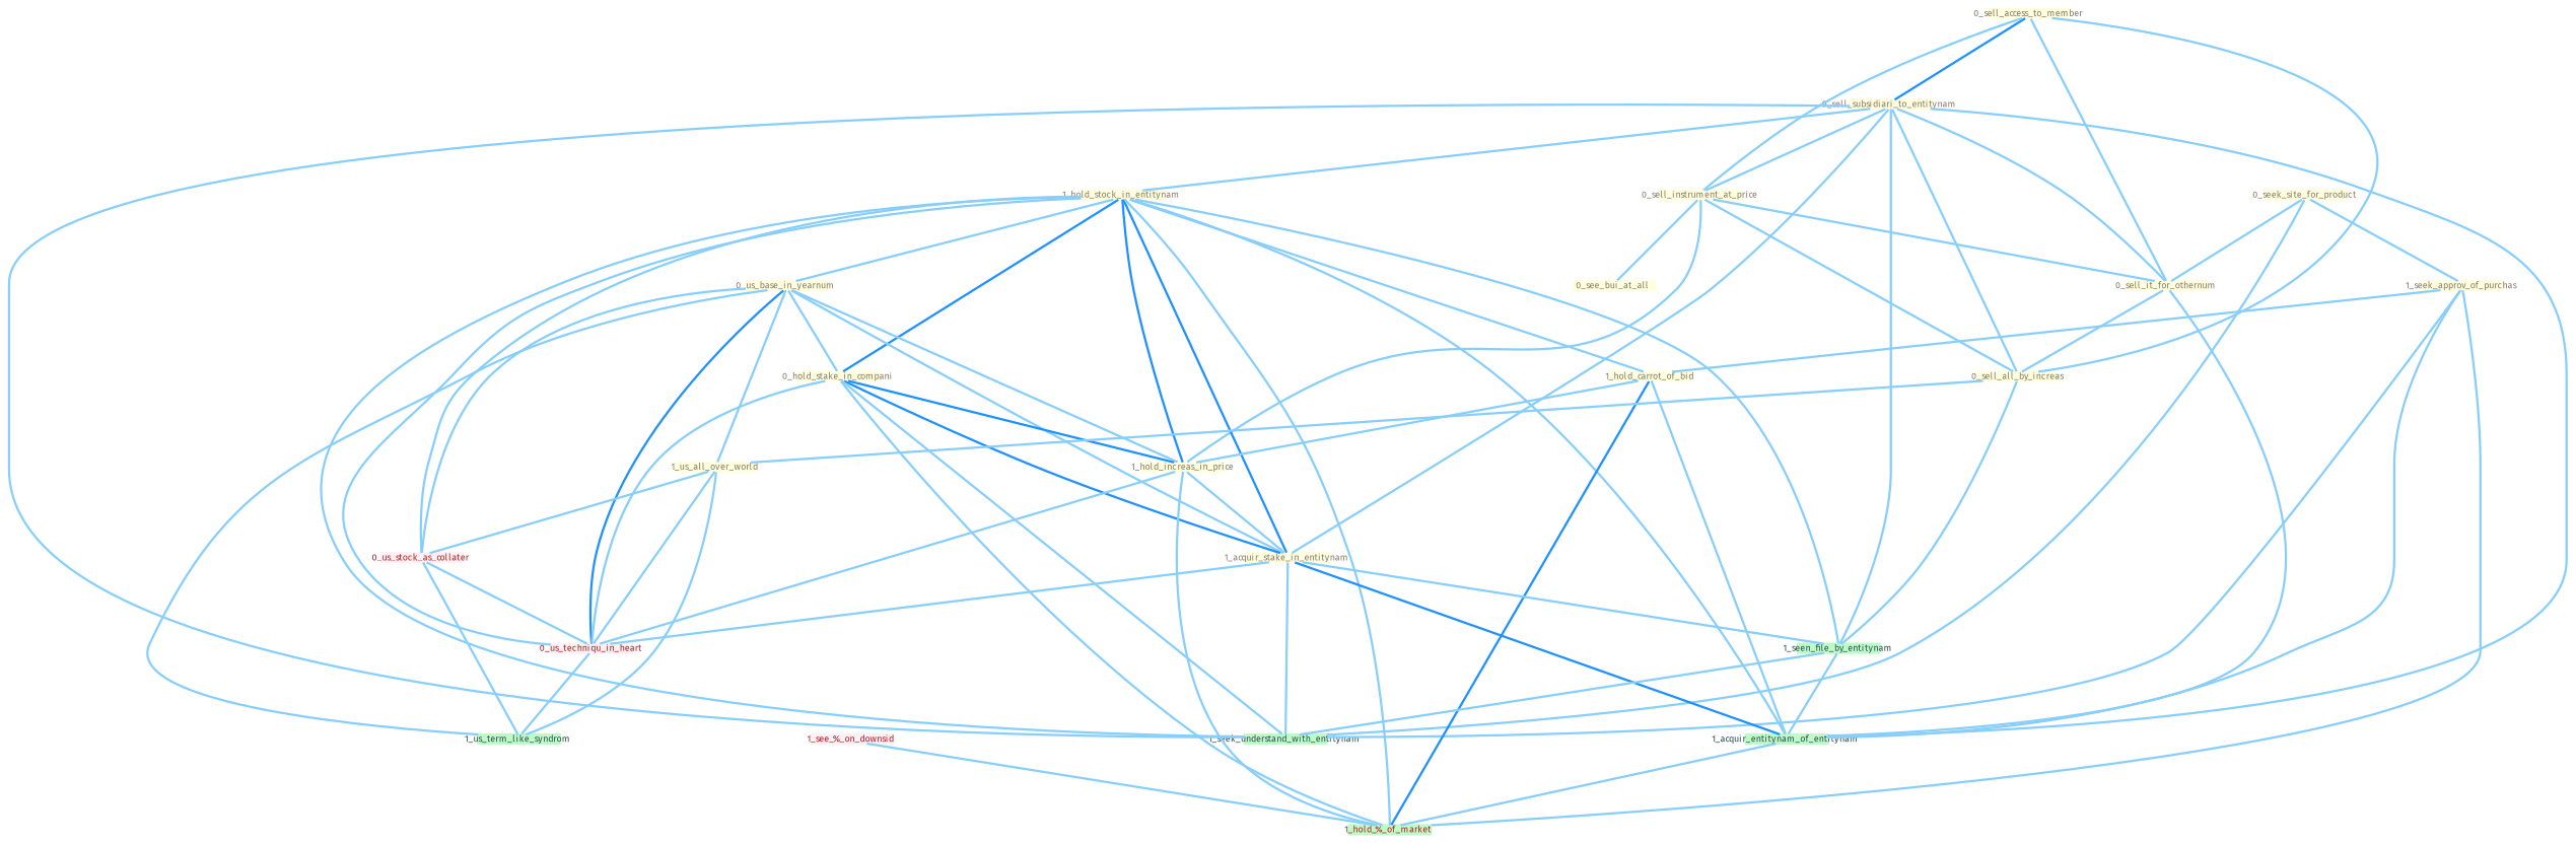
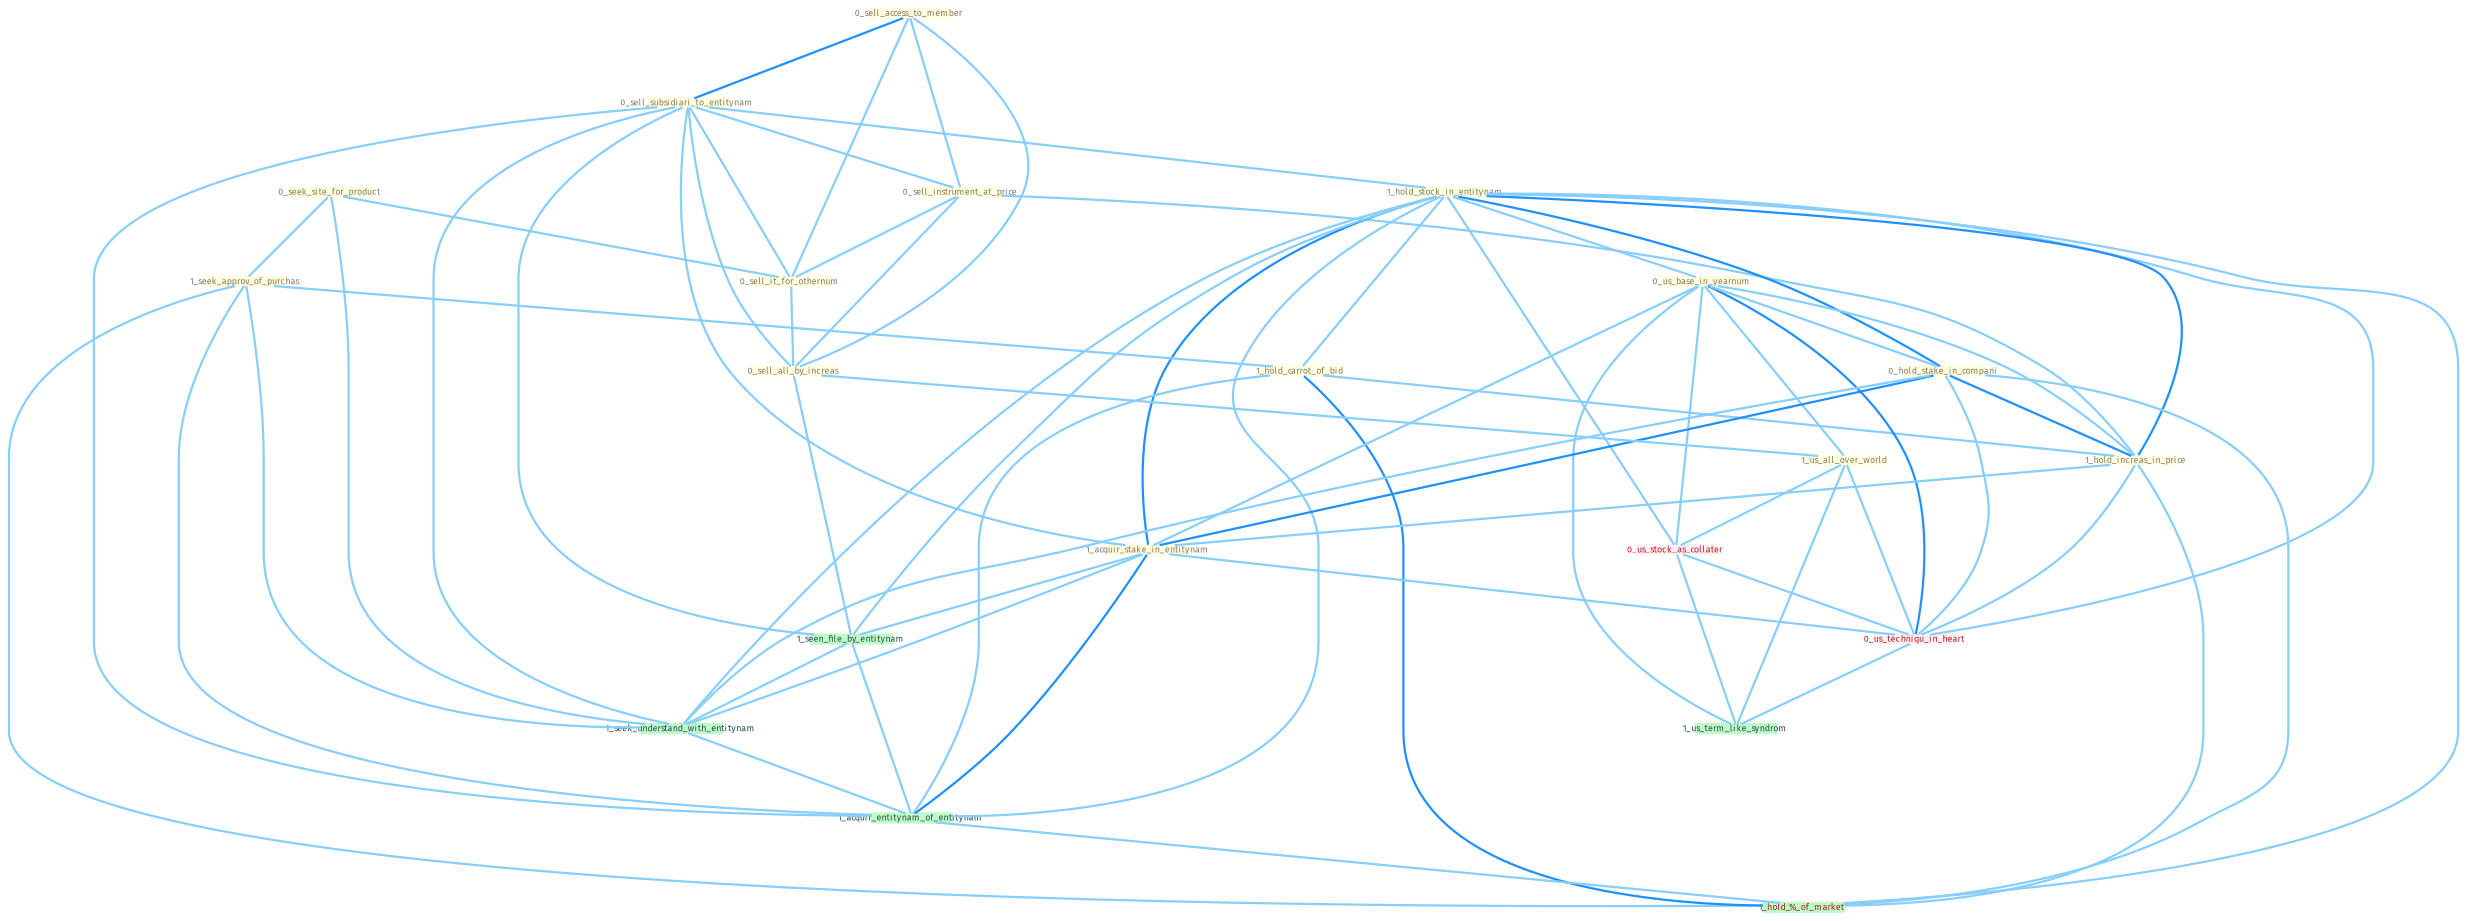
  graph {
    fontname="Fira Sans"
    node [color="#ffffe0" fixedsize=true fontcolor="#8b7d6b" fontname="Fira Sans" fontsize=4 shape=polygon style=filled]
    edge [color="#87cefa" fontname="Fira Sans" w=1]
    "0_us_stock_as_collater " [color="#fff0f5" fontcolor="#b22222" height=.06 width=.5]
    "0_us_techniqu_in_heart " [color="#fff0f5" fontcolor="#b22222" height=.06 width=.5]
-   "1_see_%_on_downsid " [color="#fff0f5" fontcolor="#b22222" height=.06 width=.5]
    "0_sell_access_to_member " [height=.06 width=.5]
    "0_sell_subsidiari_to_entitynam " [height=.06 width=.5]
    "0_sell_instrument_at_price " [height=.06 width=.5]
    "1_hold_stock_in_entitynam " [height=.06 width=.5]
    "0_seek_site_for_product " [height=.06 width=.5]
    "1_seek_approv_of_purchas " [height=.06 width=.5]
    "1_hold_carrot_of_bid " [height=.06 width=.5]
-   "0_see_bui_at_all " [height=.06 width=.5]
    "0_us_base_in_yearnum " [height=.06 width=.5]
    "0_hold_stake_in_compani " [height=.06 width=.5]
    "1_hold_increas_in_price " [height=.06 width=.5]
    "0_sell_it_for_othernum " [height=.06 width=.5]
    n16 [height=.06 label="0_sell_all_by_increas" width=.5]
    "1_acquir_stake_in_entitynam " [height=.06 width=.5]
    "1_us_all_over_world " [height=.06 width=.5]
    "1_seen_file_by_entitynam " [color="#BDFCC9" fontcolor="#2f4f4f" height=.06 width=.5]
    "1_seek_understand_with_entitynam " [color="#BDFCC9" fontcolor="#2f4f4f" height=.06 width=.5]
    "1_acquir_entitynam_of_entitynam " [color="#BDFCC9" fontcolor="#2f4f4f" height=.06 width=.5]
    "1_hold_%_of_market " [color="#BDFCC9" fontcolor="#b22222" height=.06 width=.5]
    "1_us_term_like_syndrom " [color="#BDFCC9" fontcolor="#2f4f4f" height=.06 width=.5]
    subgraph sub_1 {
      "0_us_stock_as_collater "
      "0_us_techniqu_in_heart "
-     "1_see_%_on_downsid "
    }
    subgraph sub_2 {
      "0_sell_access_to_member "
      "0_sell_subsidiari_to_entitynam "
      "0_sell_instrument_at_price "
      "1_hold_stock_in_entitynam "
      "0_seek_site_for_product "
      "1_seek_approv_of_purchas "
      "1_hold_carrot_of_bid "
-     "0_see_bui_at_all "
      "0_us_base_in_yearnum "
      "0_hold_stake_in_compani "
      "1_hold_increas_in_price "
      "0_sell_it_for_othernum "
      n16
      "1_acquir_stake_in_entitynam "
      "1_us_all_over_world "
    }
    "0_us_stock_as_collater " -- "0_us_techniqu_in_heart "
    "0_us_stock_as_collater " -- "1_us_term_like_syndrom "
    "0_us_techniqu_in_heart " -- "1_us_term_like_syndrom "
-   "1_see_%_on_downsid " -- "1_hold_%_of_market "
    "0_sell_access_to_member " -- "0_sell_subsidiari_to_entitynam " [color="#1e90ff" w=2]
    "0_sell_access_to_member " -- "0_sell_instrument_at_price "
    "0_sell_access_to_member " -- "0_sell_it_for_othernum "
    "0_sell_access_to_member " -- n16
    "0_sell_subsidiari_to_entitynam " -- "0_sell_instrument_at_price "
    "0_sell_subsidiari_to_entitynam " -- "1_hold_stock_in_entitynam "
    "0_sell_subsidiari_to_entitynam " -- "0_sell_it_for_othernum "
    "0_sell_subsidiari_to_entitynam " -- n16
    "0_sell_subsidiari_to_entitynam " -- "1_acquir_stake_in_entitynam "
    "0_sell_subsidiari_to_entitynam " -- "1_seen_file_by_entitynam "
    "0_sell_subsidiari_to_entitynam " -- "1_seek_understand_with_entitynam "
    "0_sell_subsidiari_to_entitynam " -- "1_acquir_entitynam_of_entitynam "
-   "0_sell_instrument_at_price " -- "0_see_bui_at_all "
    "0_sell_instrument_at_price " -- "1_hold_increas_in_price "
    "0_sell_instrument_at_price " -- "0_sell_it_for_othernum "
    "0_sell_instrument_at_price " -- n16
    "1_hold_stock_in_entitynam " -- "0_us_stock_as_collater "
    "1_hold_stock_in_entitynam " -- "0_us_techniqu_in_heart "
    "1_hold_stock_in_entitynam " -- "1_hold_carrot_of_bid "
    "1_hold_stock_in_entitynam " -- "0_us_base_in_yearnum "
    "1_hold_stock_in_entitynam " -- "0_hold_stake_in_compani " [color="#1e90ff" w=2]
    "1_hold_stock_in_entitynam " -- "1_hold_increas_in_price " [color="#1e90ff" w=2]
    "1_hold_stock_in_entitynam " -- "1_acquir_stake_in_entitynam " [color="#1e90ff" w=2]
    "1_hold_stock_in_entitynam " -- "1_seen_file_by_entitynam "
    "1_hold_stock_in_entitynam " -- "1_seek_understand_with_entitynam "
    "1_hold_stock_in_entitynam " -- "1_acquir_entitynam_of_entitynam "
    "1_hold_stock_in_entitynam " -- "1_hold_%_of_market "
    "0_seek_site_for_product " -- "1_seek_approv_of_purchas "
    "0_seek_site_for_product " -- "0_sell_it_for_othernum "
    "0_seek_site_for_product " -- "1_seek_understand_with_entitynam "
    "1_seek_approv_of_purchas " -- "1_hold_carrot_of_bid "
    "1_seek_approv_of_purchas " -- "1_seek_understand_with_entitynam "
    "1_seek_approv_of_purchas " -- "1_acquir_entitynam_of_entitynam "
    "1_seek_approv_of_purchas " -- "1_hold_%_of_market "
    "1_hold_carrot_of_bid " -- "1_hold_increas_in_price "
    "1_hold_carrot_of_bid " -- "1_acquir_entitynam_of_entitynam "
    "1_hold_carrot_of_bid " -- "1_hold_%_of_market " [color="#1e90ff" w=2]
    "0_us_base_in_yearnum " -- "0_us_stock_as_collater "
    "0_us_base_in_yearnum " -- "0_us_techniqu_in_heart " [color="#1e90ff" w=2]
    "0_us_base_in_yearnum " -- "0_hold_stake_in_compani "
    "0_us_base_in_yearnum " -- "1_hold_increas_in_price "
    "0_us_base_in_yearnum " -- "1_acquir_stake_in_entitynam "
    "0_us_base_in_yearnum " -- "1_us_all_over_world "
    "0_us_base_in_yearnum " -- "1_us_term_like_syndrom "
    "0_hold_stake_in_compani " -- "0_us_techniqu_in_heart "
    "0_hold_stake_in_compani " -- "1_hold_increas_in_price " [color="#1e90ff" w=2]
    "0_hold_stake_in_compani " -- "1_acquir_stake_in_entitynam " [color="#1e90ff" w=2]
    "0_hold_stake_in_compani " -- "1_hold_%_of_market "
    "1_hold_increas_in_price " -- "0_us_techniqu_in_heart "
    "1_hold_increas_in_price " -- "1_acquir_stake_in_entitynam "
    "1_hold_increas_in_price " -- "1_hold_%_of_market "
    "0_sell_it_for_othernum " -- n16
    n16 -- "1_us_all_over_world "
    n16 -- "1_seen_file_by_entitynam "
    "1_acquir_stake_in_entitynam " -- "0_us_techniqu_in_heart "
    "1_acquir_stake_in_entitynam " -- "1_seen_file_by_entitynam "
    "1_acquir_stake_in_entitynam " -- "1_seek_understand_with_entitynam "
    "1_acquir_stake_in_entitynam " -- "1_acquir_entitynam_of_entitynam " [color="#1e90ff" w=2]
    "1_us_all_over_world " -- "0_us_stock_as_collater "
    "1_us_all_over_world " -- "0_us_techniqu_in_heart "
    "1_us_all_over_world " -- "1_us_term_like_syndrom "
    "1_seen_file_by_entitynam " -- "1_seek_understand_with_entitynam "
    "1_seen_file_by_entitynam " -- "1_acquir_entitynam_of_entitynam "
    "1_seek_understand_with_entitynam " -- "0_hold_stake_in_compani "
-   "0_sell_it_for_othernum " -- "1_acquir_entitynam_of_entitynam "
+   "1_seek_understand_with_entitynam " -- "1_acquir_entitynam_of_entitynam "
    "1_acquir_entitynam_of_entitynam " -- "1_hold_%_of_market "
  }
